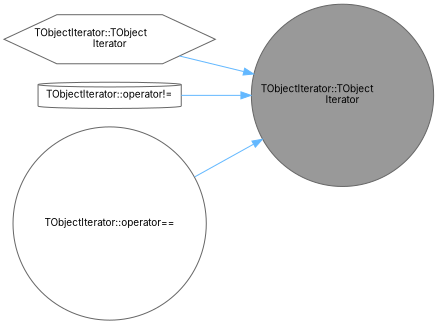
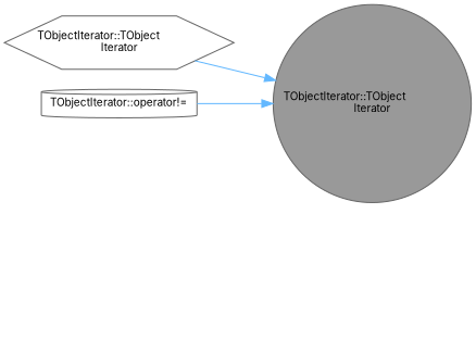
  digraph {
    rankdir=RL
    fontname=Inter
    node [color=grey40 fillcolor=white fontname=Inter fontsize=10 shape=circle style=filled]
    edge [color=steelblue1 dir=back fontname=Inter fontsize=10 labelfontname=Helvetica labelfontsize=10 style=solid]
    n1 [color=gray40 fillcolor=grey60 fontcolor=black height=0.2 label="TObjectIterator::TObject\lIterator" width=0.4]
    n2 [height=0.2 label="TObjectIterator::TObject\lIterator" shape=hexagon width=0.4]
    n3 [height=0.2 label="TObjectIterator::operator!=" shape=cylinder width=0.4]
-   n4 [height=0.2 label="TObjectIterator::operator==" width=0.4]
    n1 -> n2
    n1 -> n3
-   n1 -> n4
  }
